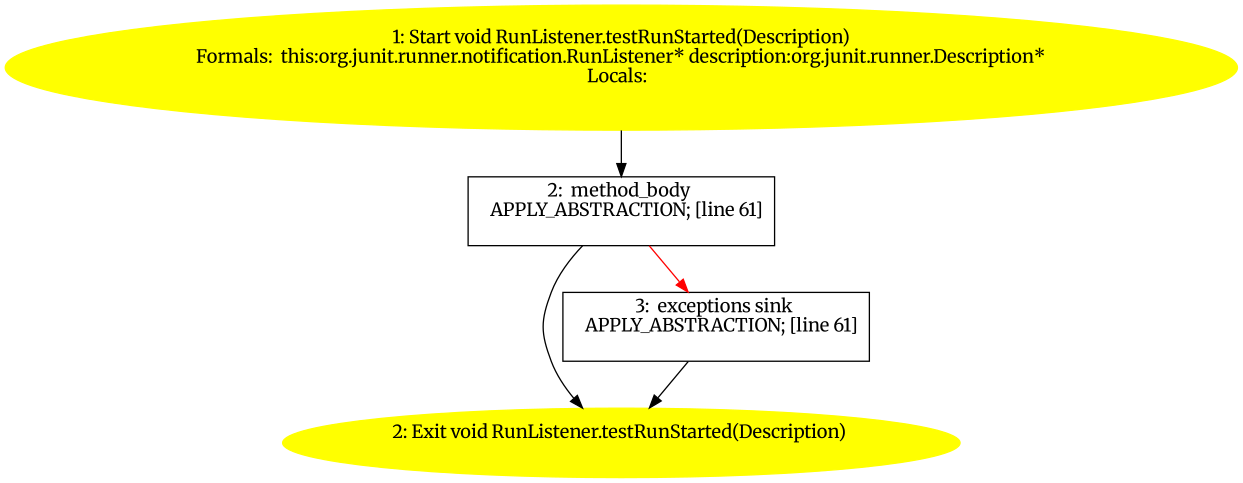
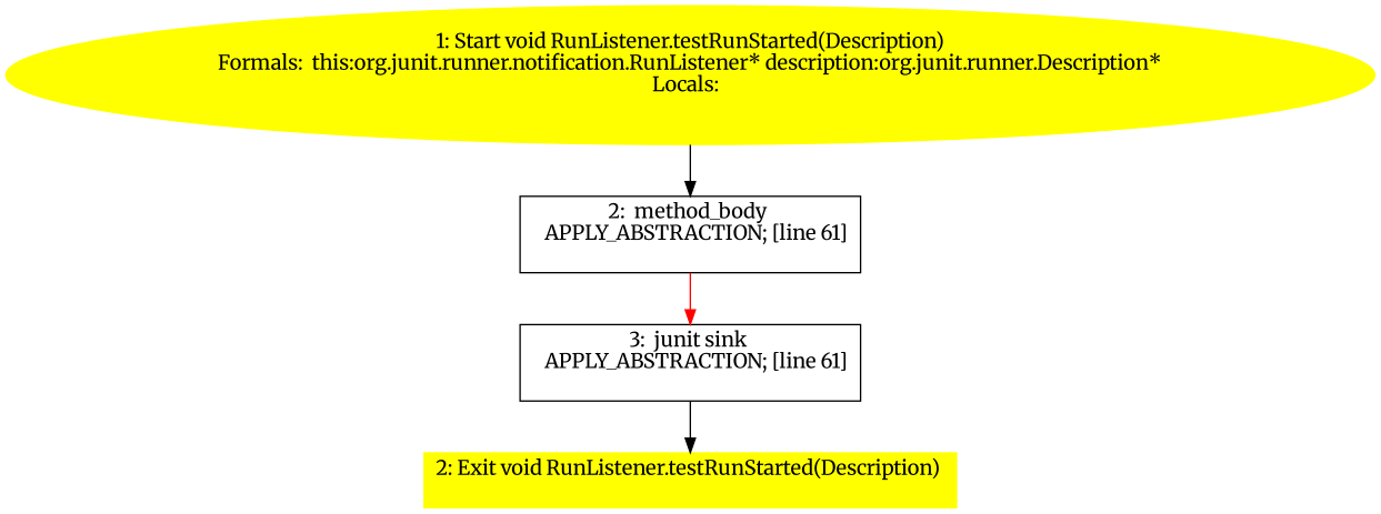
  digraph {
    fontname=Merriweather
    node [fontname=Merriweather]
    edge [fontname=Merriweather]
    n1 [color=yellow label="1: Start void RunListener.testRunStarted(Description)\nFormals:  this:org.junit.runner.notification.RunListener* description:org.junit.runner.Description*\nLocals:  \n  " style=filled]
    n2 [label="2:  method_body \n   APPLY_ABSTRACTION; [line 61]\n " shape=box]
-   n3 [color=yellow label="2: Exit void RunListener.testRunStarted(Description) \n  " style=filled]
-   n4 [label="3:  exceptions sink \n   APPLY_ABSTRACTION; [line 61]\n " shape=box]
+   n3 [color=yellow label="2: Exit void RunListener.testRunStarted(Description) \n  " style=filled shape=box]
+   n4 [label="3:  junit sink \n   APPLY_ABSTRACTION; [line 61]\n " shape=box]
    n1 -> n2
-   n2 -> n3
    n2 -> n4 [color=red]
    n4 -> n3
  }
